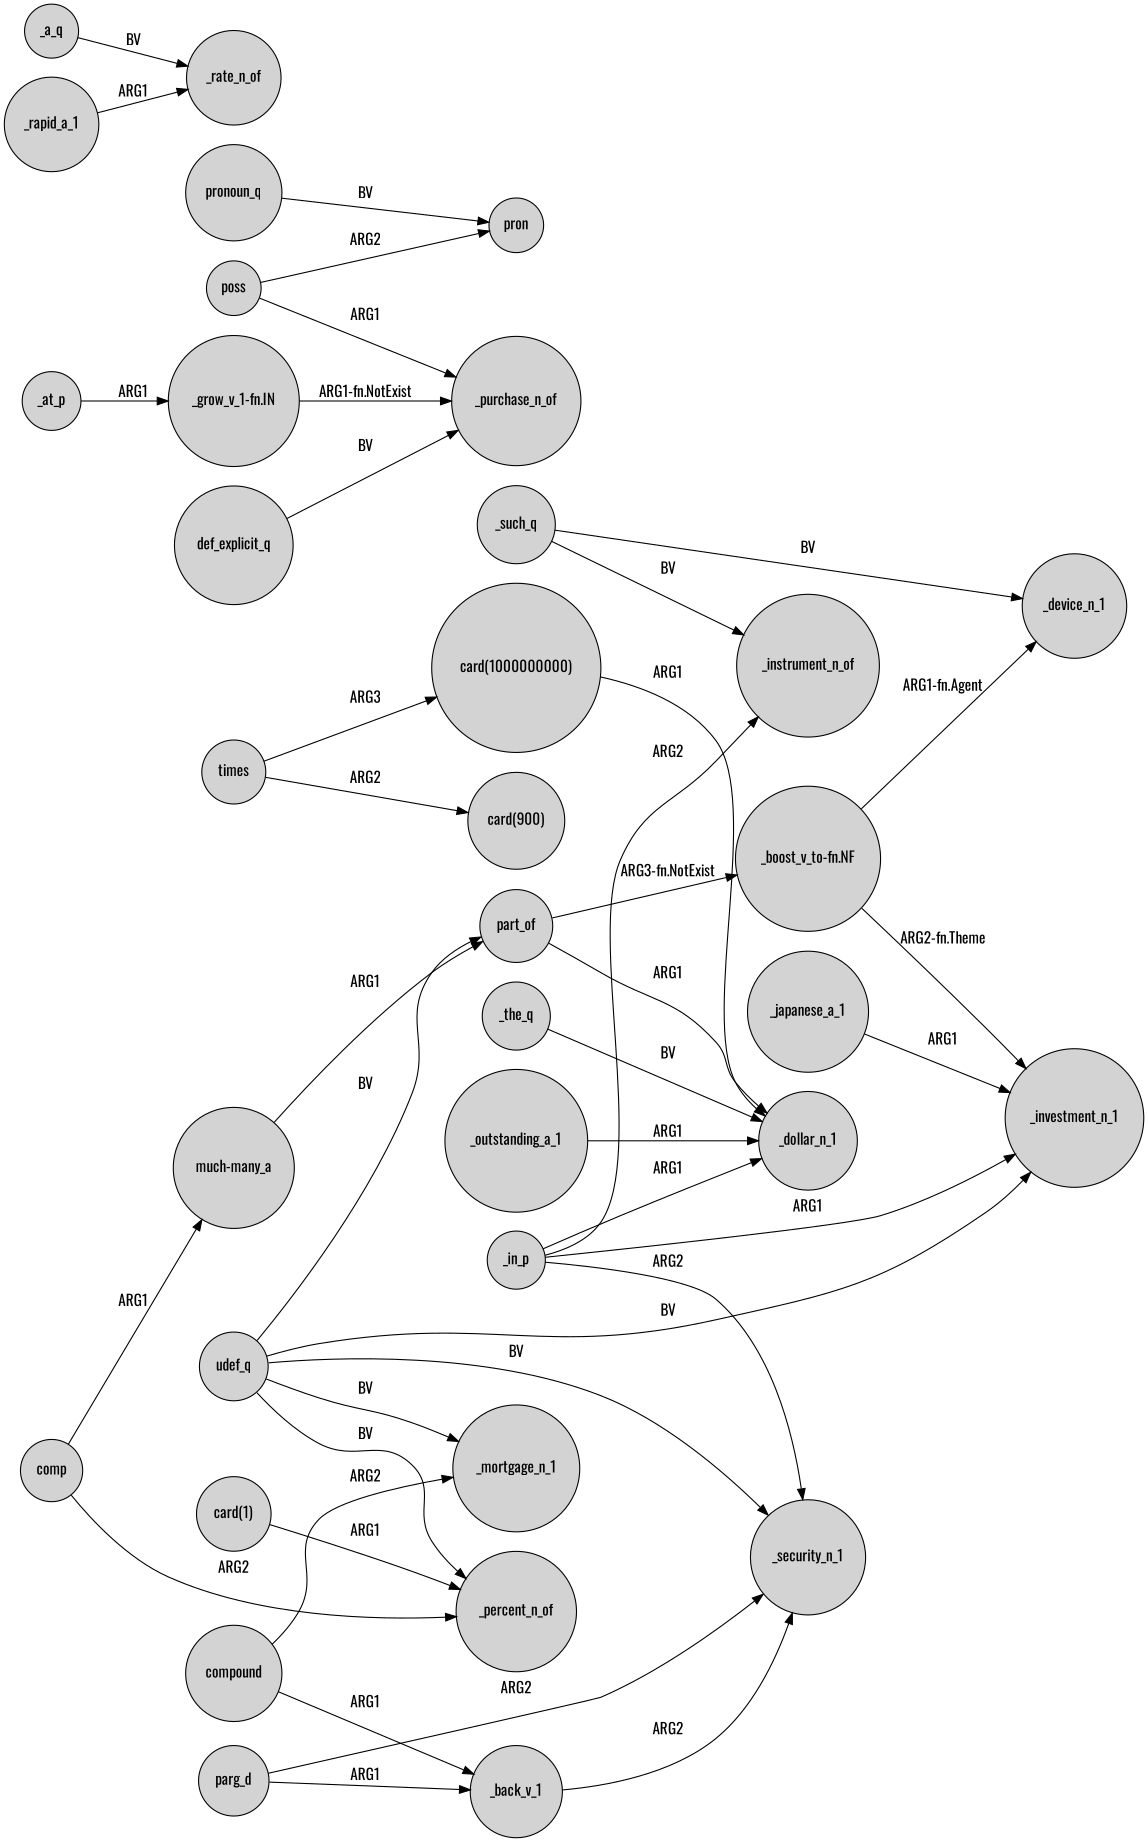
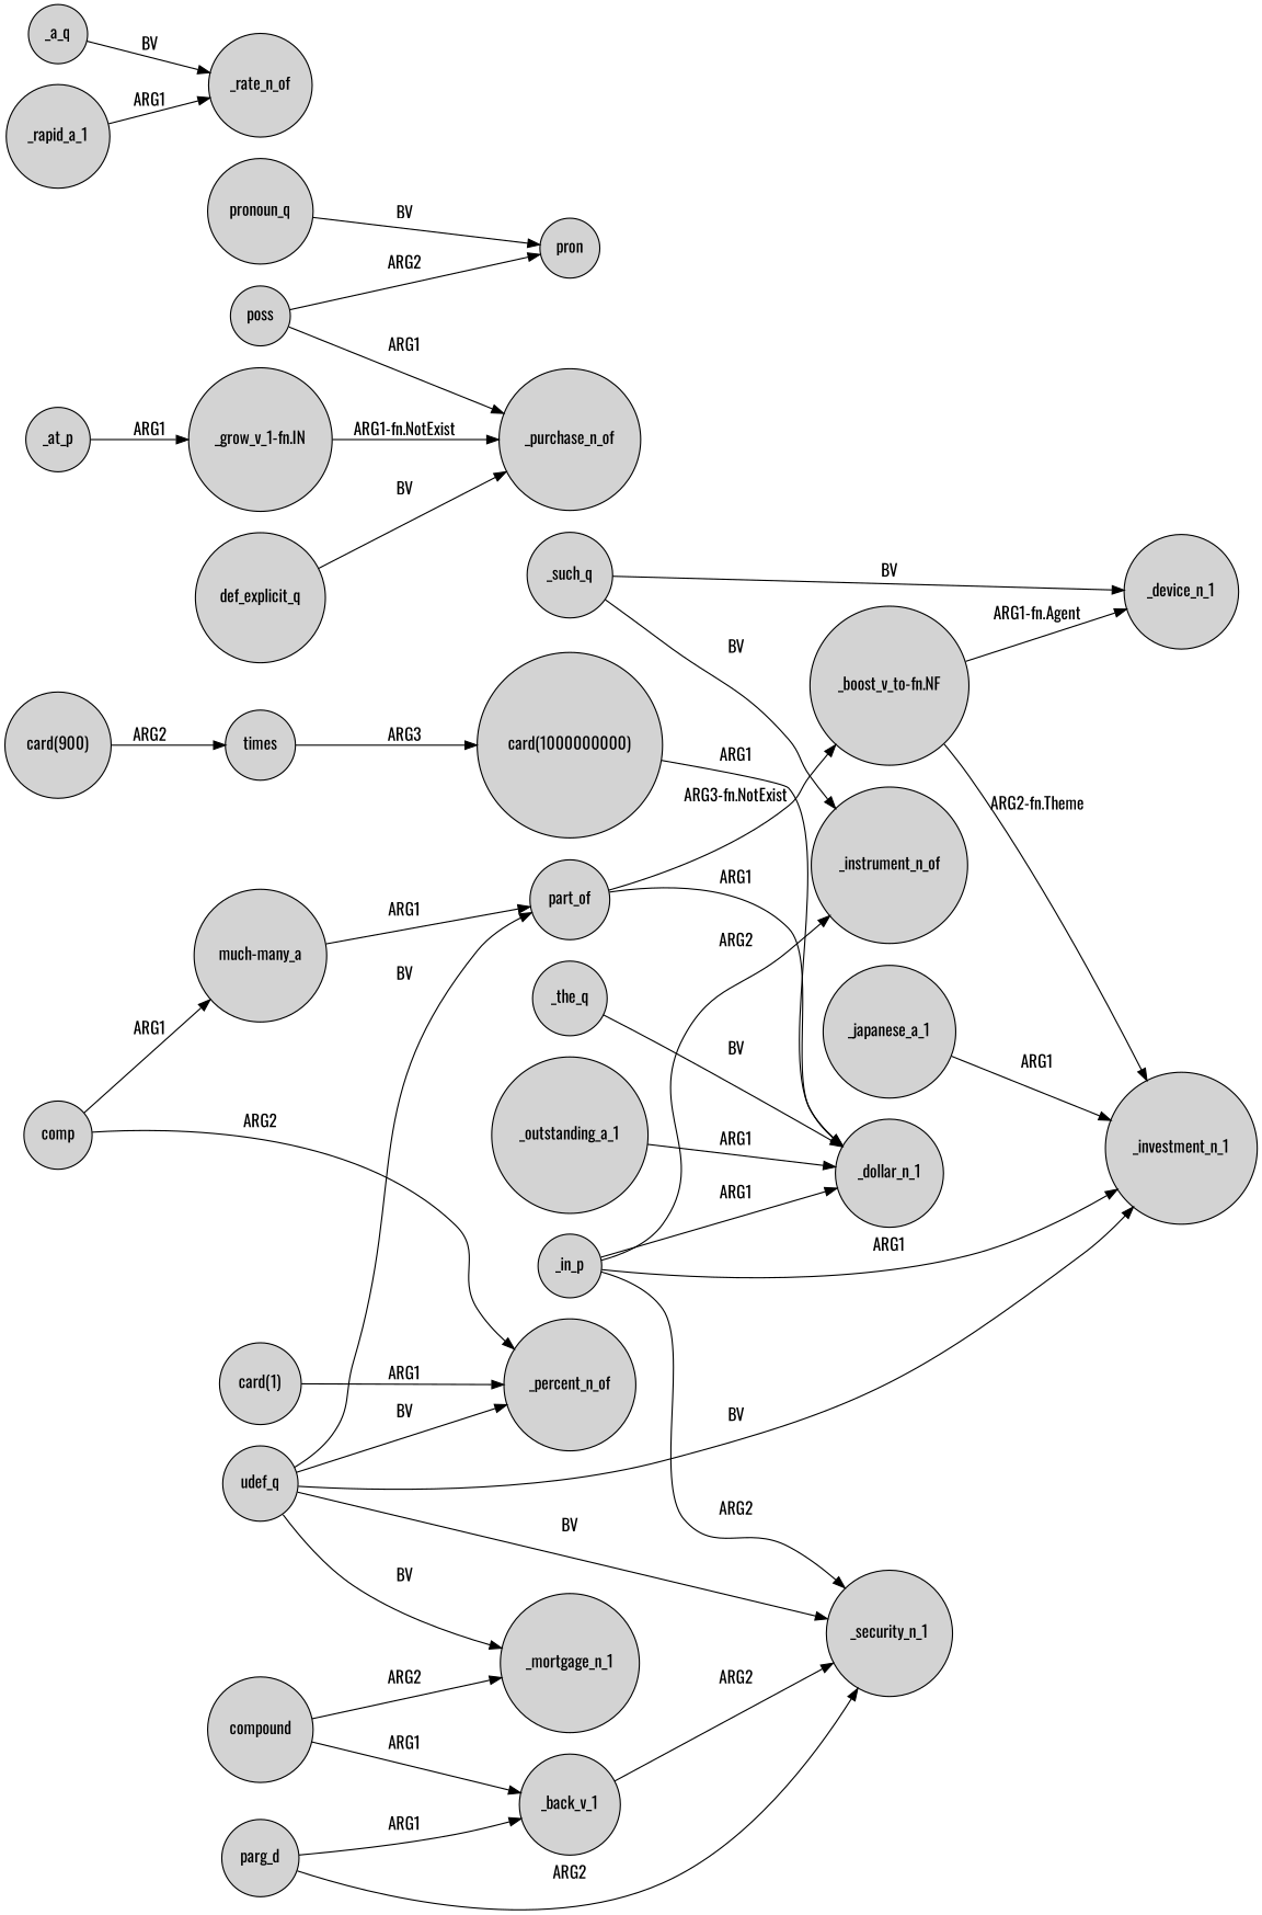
  digraph {
    fontname=Oswald
    rankdir=LR
    node [fontname=Oswald shape=circle style=filled]
    edge [fontname=Oswald]
    "_boost_v_to-fn.NF"
    _device_n_1
    _investment_n_1
    part_of
    _dollar_n_1
    "card(1)"
    _percent_n_of
    _in_p
    _instrument_n_of
    _security_n_1
    udef_q
    _mortgage_n_1
    _such_q
    poss
    pron
    _purchase_n_of
    _at_p
    "_grow_v_1-fn.IN"
    comp
    "much-many_a"
    compound
    _back_v_1
    _the_q
    def_explicit_q
    parg_d
    _outstanding_a_1
    _a_q
    _rate_n_of
    _rapid_a_1
    times
    "card(1000000000)"
    "card(900)"
    pronoun_q
    _japanese_a_1
    "_boost_v_to-fn.NF" -> _device_n_1 [label="ARG1-fn.Agent"]
    "_boost_v_to-fn.NF" -> _investment_n_1 [label="ARG2-fn.Theme"]
    part_of -> "_boost_v_to-fn.NF" [label="ARG3-fn.NotExist"]
    part_of -> _dollar_n_1 [label=ARG1]
    "card(1)" -> _percent_n_of [label=ARG1]
    _in_p -> _investment_n_1 [label=ARG1]
    _in_p -> _dollar_n_1 [label=ARG1]
    _in_p -> _instrument_n_of [label=ARG2]
    _in_p -> _security_n_1 [label=ARG2]
    udef_q -> _investment_n_1 [label=BV]
    udef_q -> part_of [label=BV]
    udef_q -> _percent_n_of [label=BV]
    udef_q -> _security_n_1 [label=BV]
    udef_q -> _mortgage_n_1 [label=BV]
    _such_q -> _device_n_1 [label=BV]
    _such_q -> _instrument_n_of [label=BV]
    poss -> pron [label=ARG2]
    poss -> _purchase_n_of [label=ARG1]
    _at_p -> "_grow_v_1-fn.IN" [label=ARG1]
    "_grow_v_1-fn.IN" -> _purchase_n_of [label="ARG1-fn.NotExist"]
    comp -> _percent_n_of [label=ARG2]
    comp -> "much-many_a" [label=ARG1]
    "much-many_a" -> part_of [label=ARG1]
    compound -> _mortgage_n_1 [label=ARG2]
    compound -> _back_v_1 [label=ARG1]
    _back_v_1 -> _security_n_1 [label=ARG2]
    _the_q -> _dollar_n_1 [label=BV]
    def_explicit_q -> _purchase_n_of [label=BV]
    parg_d -> _security_n_1 [label=ARG2]
    parg_d -> _back_v_1 [label=ARG1]
    _outstanding_a_1 -> _dollar_n_1 [label=ARG1]
    _a_q -> _rate_n_of [label=BV]
    _rapid_a_1 -> _rate_n_of [label=ARG1]
    times -> "card(1000000000)" [label=ARG3]
-   times -> "card(900)" [label=ARG2]
+   "card(900)" -> times [label=ARG2]
    "card(1000000000)" -> _dollar_n_1 [label=ARG1]
    pronoun_q -> pron [label=BV]
    _japanese_a_1 -> _investment_n_1 [label=ARG1]
  }
